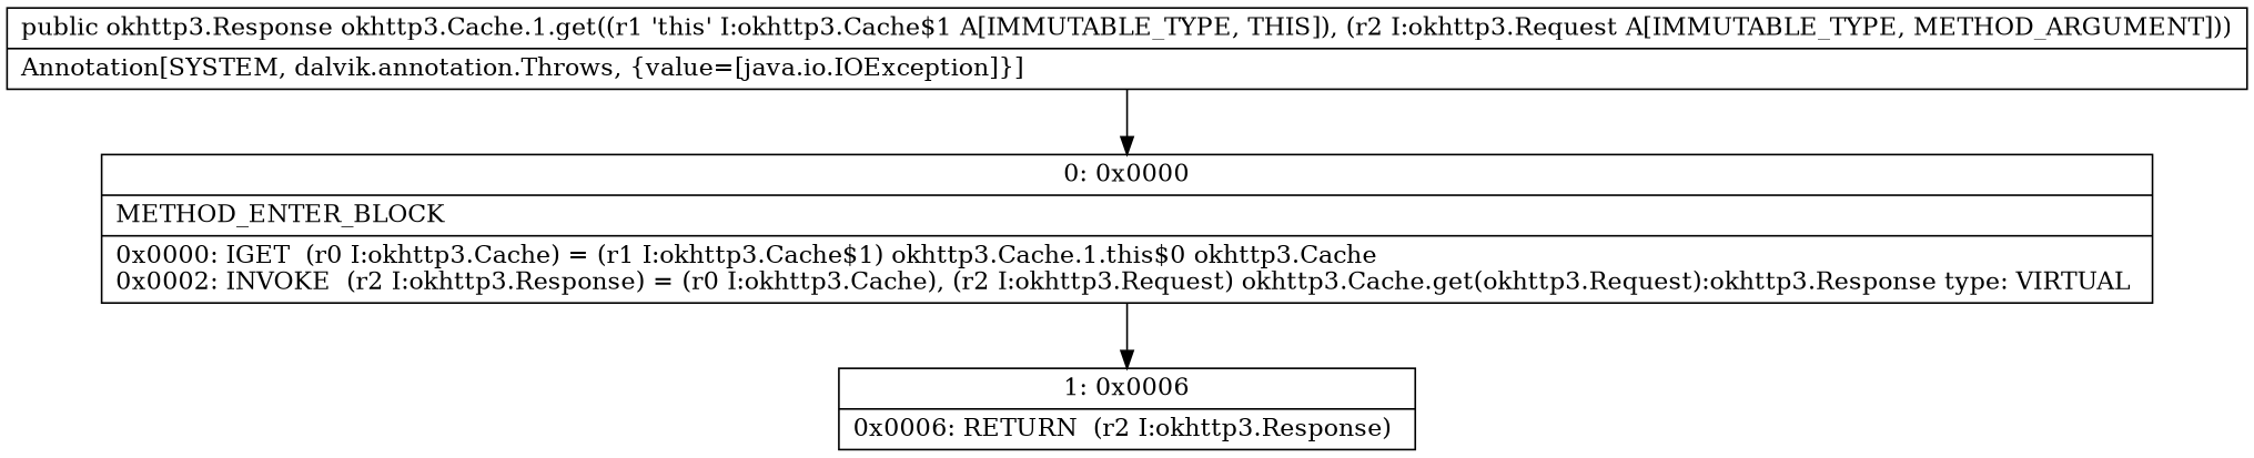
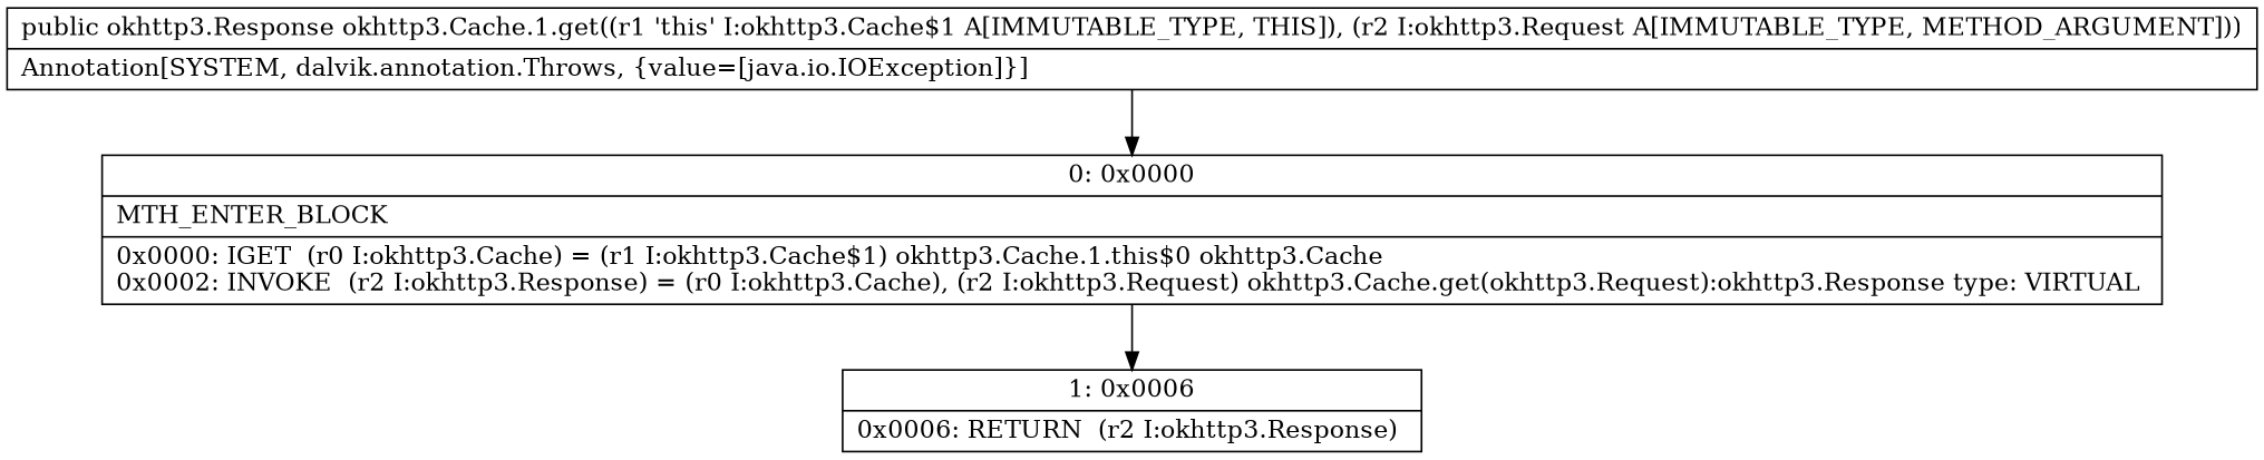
  digraph {
    node [shape=record]
-   n1 [label="{0\:\ 0x0000|METHOD_ENTER_BLOCK\l|0x0000: IGET  (r0 I:okhttp3.Cache) = (r1 I:okhttp3.Cache$1) okhttp3.Cache.1.this$0 okhttp3.Cache \l0x0002: INVOKE  (r2 I:okhttp3.Response) = (r0 I:okhttp3.Cache), (r2 I:okhttp3.Request) okhttp3.Cache.get(okhttp3.Request):okhttp3.Response type: VIRTUAL \l}"]
+   n1 [label="{0\:\ 0x0000|MTH_ENTER_BLOCK\l|0x0000: IGET  (r0 I:okhttp3.Cache) = (r1 I:okhttp3.Cache$1) okhttp3.Cache.1.this$0 okhttp3.Cache \l0x0002: INVOKE  (r2 I:okhttp3.Response) = (r0 I:okhttp3.Cache), (r2 I:okhttp3.Request) okhttp3.Cache.get(okhttp3.Request):okhttp3.Response type: VIRTUAL \l}"]
    n2 [label="{1\:\ 0x0006|0x0006: RETURN  (r2 I:okhttp3.Response) \l}"]
    n3 [label="{public okhttp3.Response okhttp3.Cache.1.get((r1 'this' I:okhttp3.Cache$1 A[IMMUTABLE_TYPE, THIS]), (r2 I:okhttp3.Request A[IMMUTABLE_TYPE, METHOD_ARGUMENT]))  | Annotation[SYSTEM, dalvik.annotation.Throws, \{value=[java.io.IOException]\}]\l}"]
    n1 -> n2
    n3 -> n1
  }
